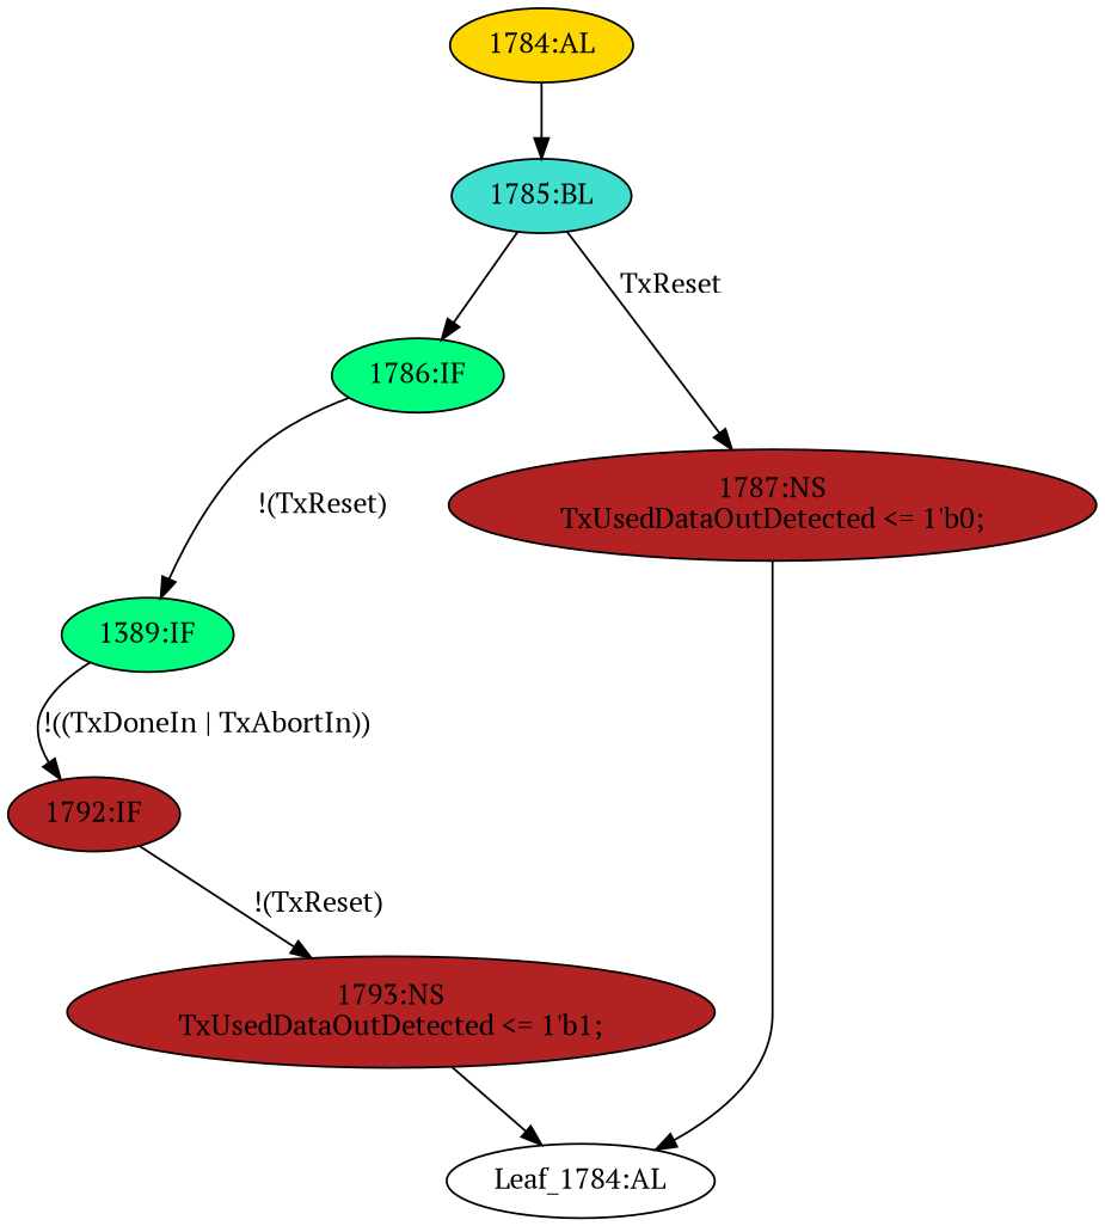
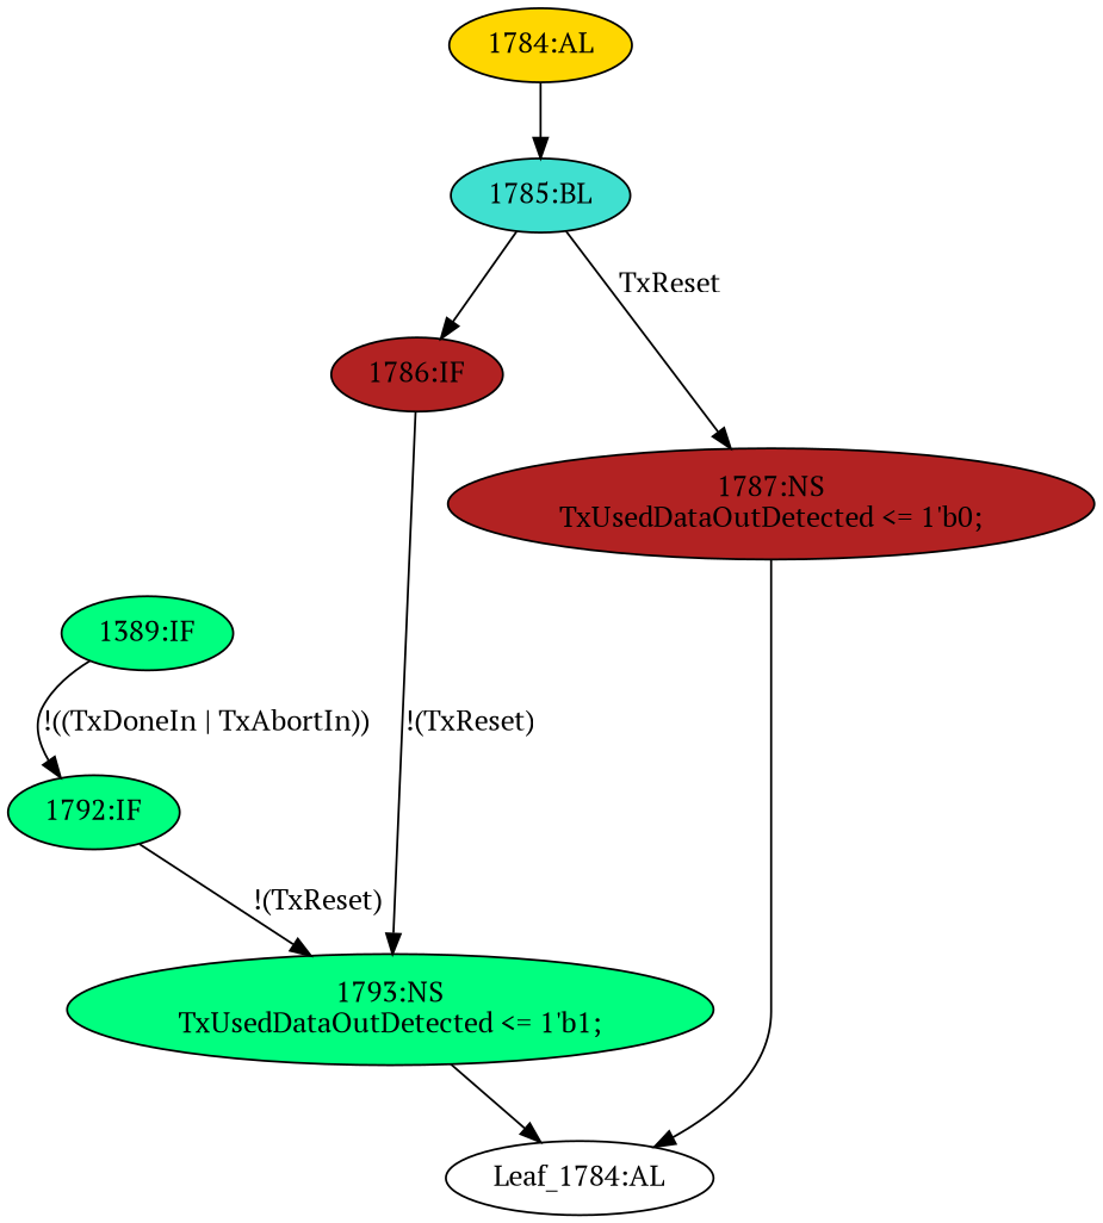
  strict digraph {
    fontname="PT Serif"
    node [fillcolor=springgreen fontname="PT Serif" statements="[]" style=filled typ=IfStatement]
    edge [cond="[]" fontname="PT Serif" lineno=None]
    n1 [ast="<pyverilog.vparser.ast.IfStatement object at 0x7f37fb6770d0>" label="1389:IF"]
-   n2 [ast="<pyverilog.vparser.ast.IfStatement object at 0x7f37fb677a50>" fillcolor=firebrick label="1792:IF"]
-   n3 [ast="<pyverilog.vparser.ast.NonblockingSubstitution object at 0x7f37fb677110>" fillcolor=firebrick label="1793:NS\nTxUsedDataOutDetected <= 1'b1;" statements="[<pyverilog.vparser.ast.NonblockingSubstitution object at 0x7f37fb677110>]" typ=NonblockingSubstitution]
+   n2 [ast="<pyverilog.vparser.ast.IfStatement object at 0x7f37fb677a50>" label="1792:IF"]
+   n3 [ast="<pyverilog.vparser.ast.NonblockingSubstitution object at 0x7f37fb677110>" label="1793:NS\nTxUsedDataOutDetected <= 1'b1;" statements="[<pyverilog.vparser.ast.NonblockingSubstitution object at 0x7f37fb677110>]" typ=NonblockingSubstitution]
    n4 [def_var="['TxUsedDataOutDetected']" label="Leaf_1784:AL" fillcolor="" statements="" style="" typ=""]
    n5 [ast="<pyverilog.vparser.ast.Block object at 0x7f37fb674090>" fillcolor=turquoise label="1785:BL" typ=Block]
-   n6 [ast="<pyverilog.vparser.ast.IfStatement object at 0x7f37fb674f50>" label="1786:IF"]
+   n6 [ast="<pyverilog.vparser.ast.IfStatement object at 0x7f37fb674f50>" fillcolor=firebrick label="1786:IF"]
    n7 [ast="<pyverilog.vparser.ast.NonblockingSubstitution object at 0x7f37fb674d50>" fillcolor=firebrick label="1787:NS\nTxUsedDataOutDetected <= 1'b0;" statements="[<pyverilog.vparser.ast.NonblockingSubstitution object at 0x7f37fb674d50>]" typ=NonblockingSubstitution]
    n8 [ast="<pyverilog.vparser.ast.Always object at 0x7f37fb670690>" clk_sens=True fillcolor=gold label="1784:AL" sens="['MTxClk', 'TxReset']" typ=Always use_var="['TxDoneIn', 'TxAbortIn', 'TxUsedDataOut', 'TxReset']"]
    n1 -> n2 [cond="['TxDoneIn', 'TxAbortIn']" label="!((TxDoneIn | TxAbortIn))" lineno=1789]
    n2 -> n3 [cond="['TxUsedDataOut']" label="!(TxReset)" lineno=1792]
    n3 -> n4
    n5 -> n6
    n5 -> n7 [cond="['TxReset']" label=TxReset lineno=1786]
-   n6 -> n1 [cond="['TxReset']" label="!(TxReset)" lineno=1786]
+   n6 -> n3 [cond="['TxReset']" label="!(TxReset)" lineno=1786]
    n7 -> n4
    n8 -> n5
  }
